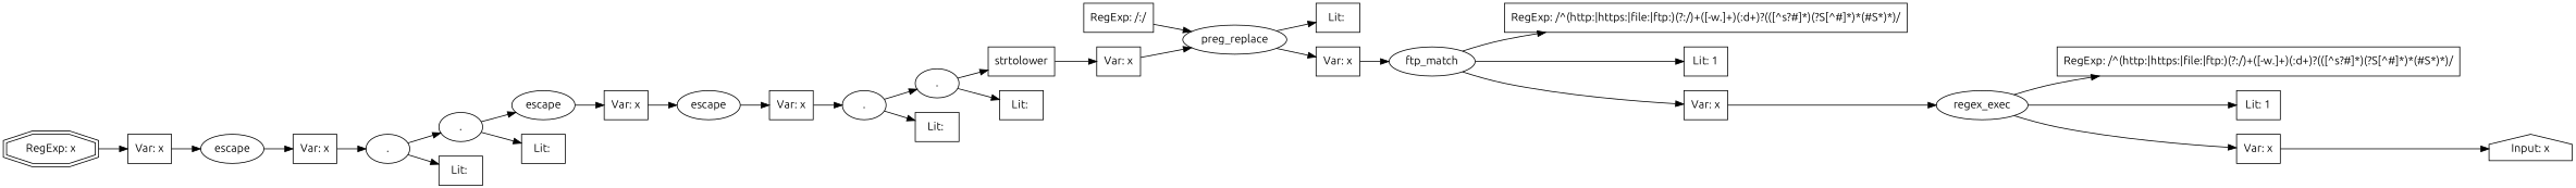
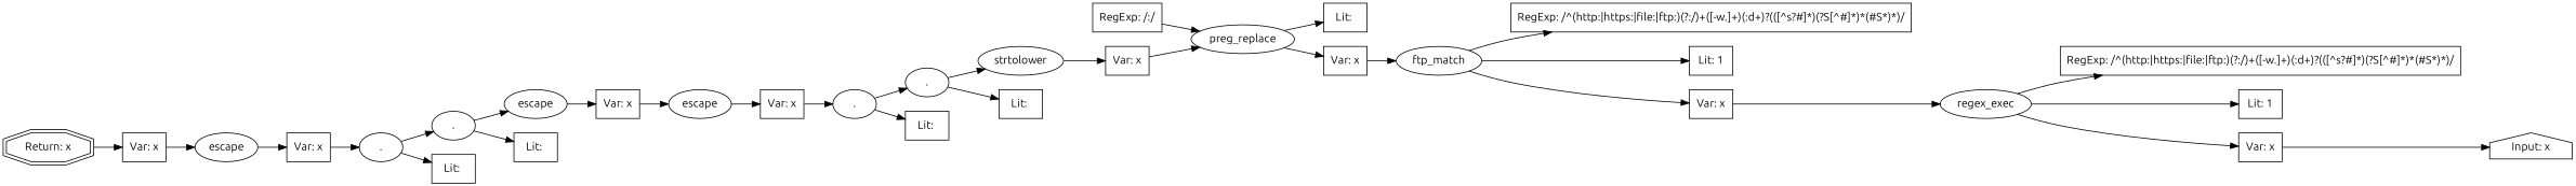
  digraph {
    fontname=Ubuntu
    rankdir=LR
    node [fontname=Ubuntu shape=box]
    edge [fontname=Ubuntu]
    n1 [label="Input: x" shape=house]
    n2 [label=regex_exec shape=ellipse]
    n3 [label="RegExp: /^(http\:|https\:|file\:|ftp\:)(?:\/)+([-\w\.]+)(\:\d+)?(([^\s\?#]*)(\?\S[^#]*)*(#\S*)*)/"]
    n4 [label="Lit: 1"]
    n5 [label="Var: x"]
    n6 [label=ftp_match shape=ellipse]
    n7 [label="RegExp: /^(http\:|https\:|file\:|ftp\:)(?:\/)+([-\w\.]+)(\:\d+)?(([^\s\?#]*)(\?\S[^#]*)*(#\S*)*)/"]
    n8 [label="Lit: 1"]
    n9 [label="Var: x"]
    n10 [label=preg_replace shape=ellipse]
    n11 [label="Lit: "]
    n12 [label="Var: x"]
    n13 [label="RegExp: /\:/"]
-   n14 [label=strtolower]
+   n14 [label=strtolower shape=ellipse]
    n15 [label="Var: x"]
    n16 [label="." shape=ellipse]
    n17 [label="Lit: "]
    n18 [label="." shape=ellipse]
    n19 [label="Lit: "]
    n20 [label=escape shape=ellipse]
    n21 [label="Var: x"]
    n22 [label=escape shape=ellipse]
    n23 [label="Var: x"]
    n24 [label="." shape=ellipse]
    n25 [label="Lit: "]
    n26 [label="." shape=ellipse]
    n27 [label="Lit: "]
    n28 [label=escape shape=ellipse]
    n29 [label="Var: x"]
    n30 [label="Var: x"]
-   n31 [label="RegExp: x" shape=doubleoctagon]
+   n31 [label="Return: x" shape=doubleoctagon]
    n2 -> n3
    n2 -> n4
    n2 -> n5
    n5 -> n1
    n6 -> n7
    n6 -> n8
    n6 -> n9
    n9 -> n2
    n10 -> n11
    n10 -> n12
    n12 -> n6
    n13 -> n10
    n14 -> n15
    n15 -> n10
    n16 -> n14
    n16 -> n17
    n18 -> n16
    n18 -> n19
    n20 -> n21
    n21 -> n18
    n22 -> n23
    n23 -> n20
    n24 -> n22
    n24 -> n25
    n26 -> n24
    n26 -> n27
    n28 -> n29
    n29 -> n26
    n30 -> n28
    n31 -> n30
  }
